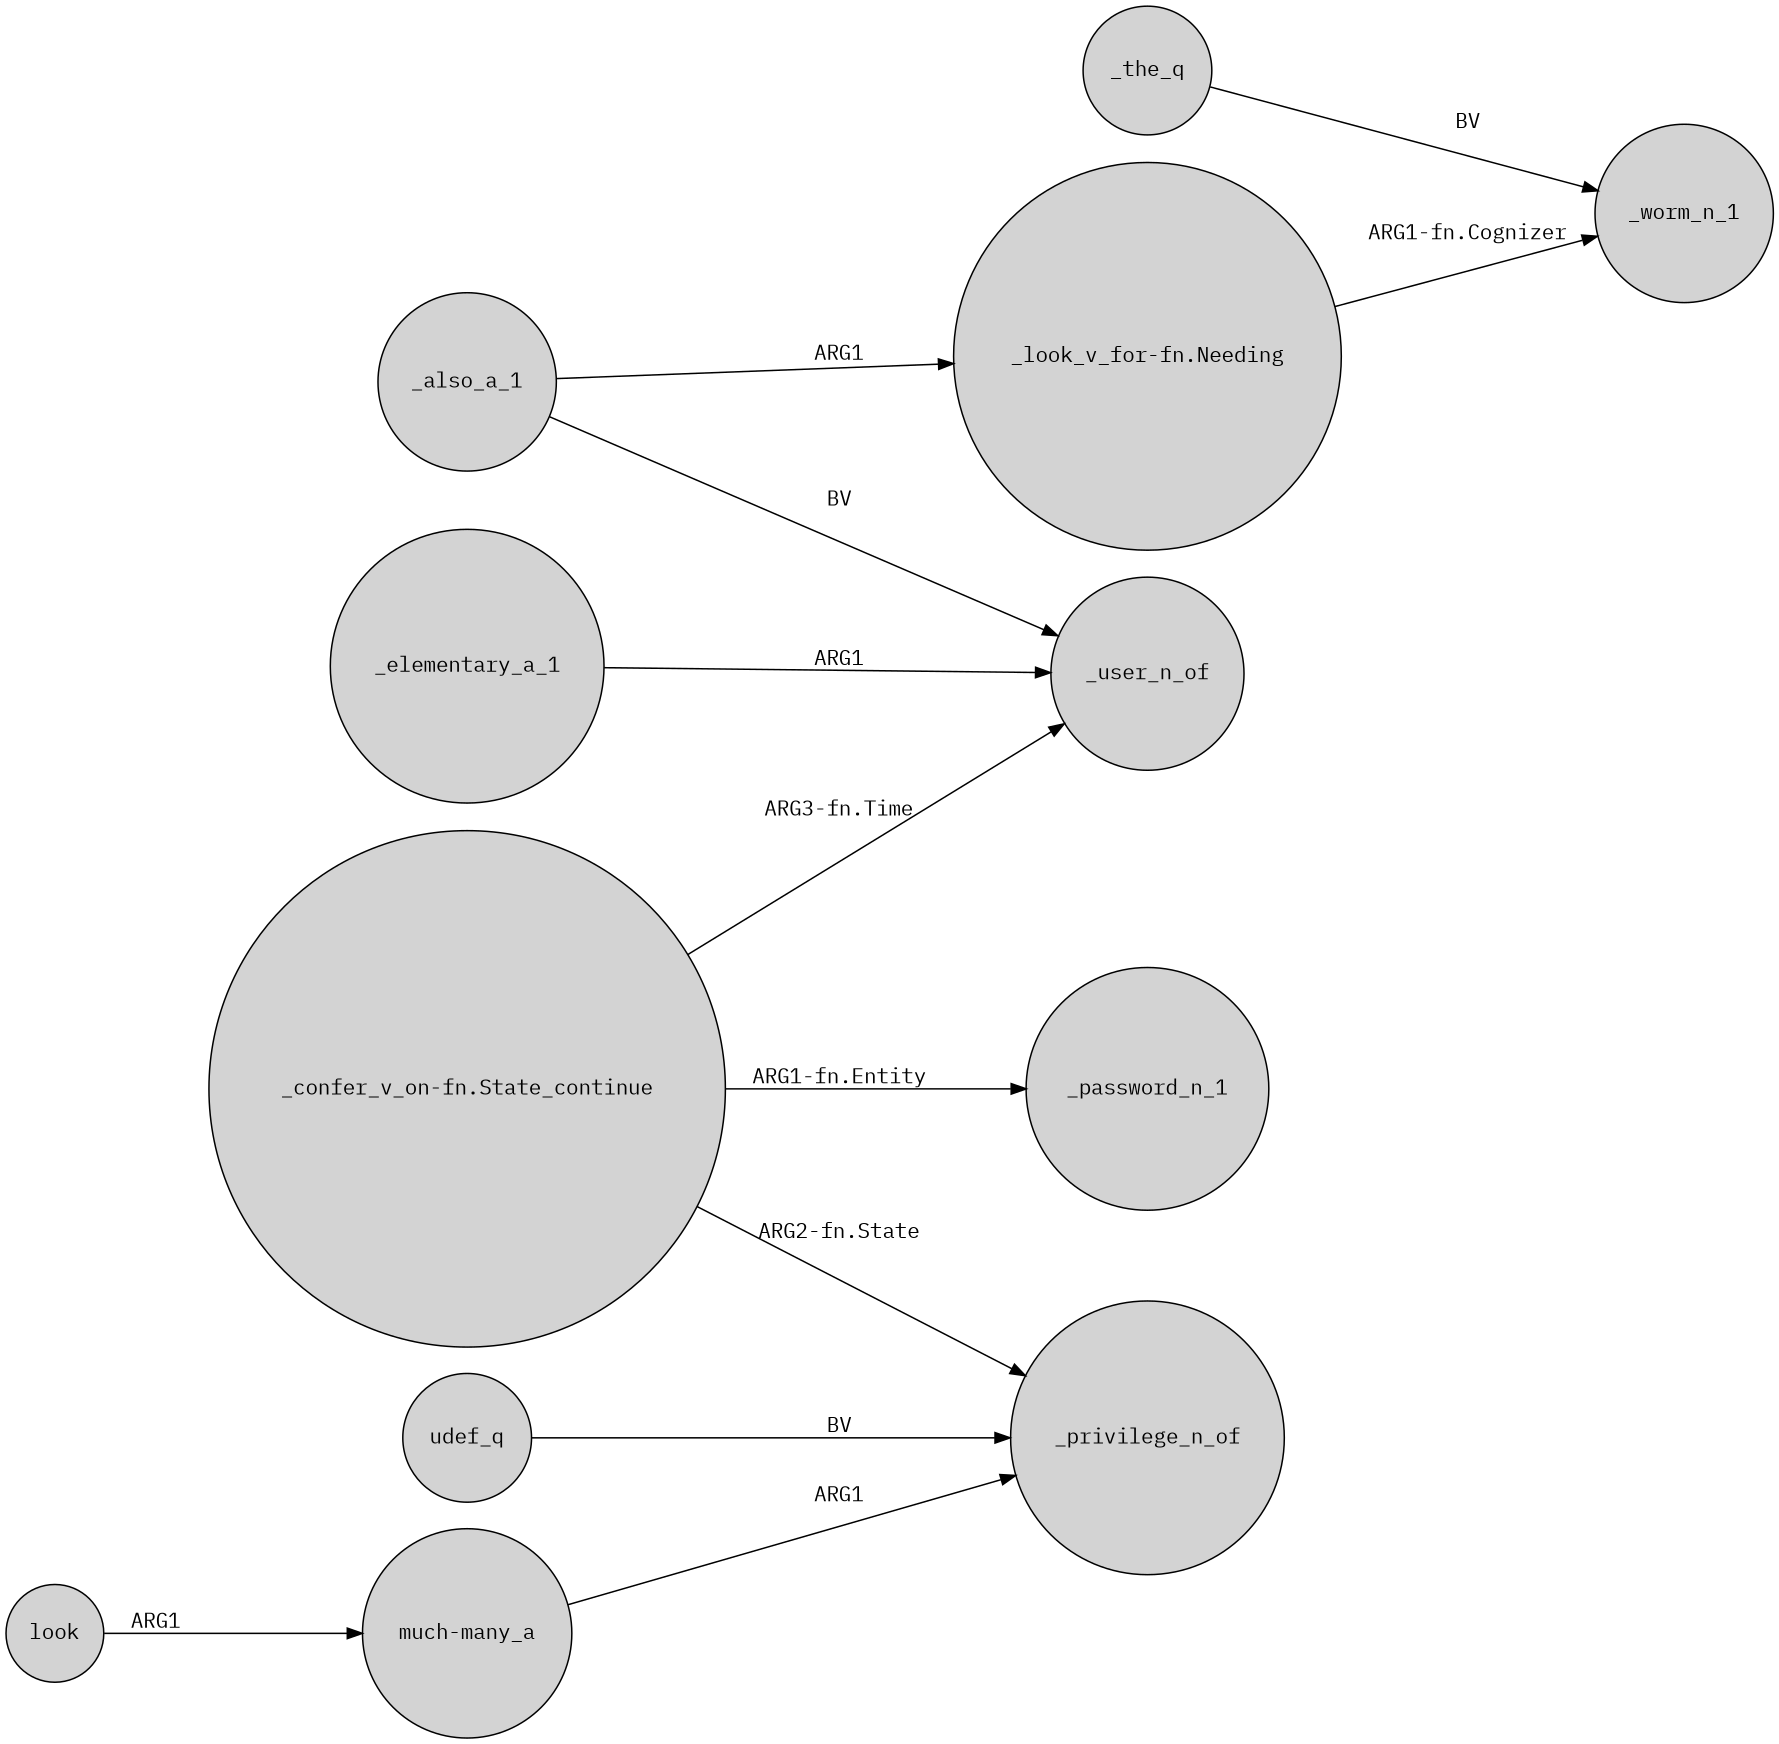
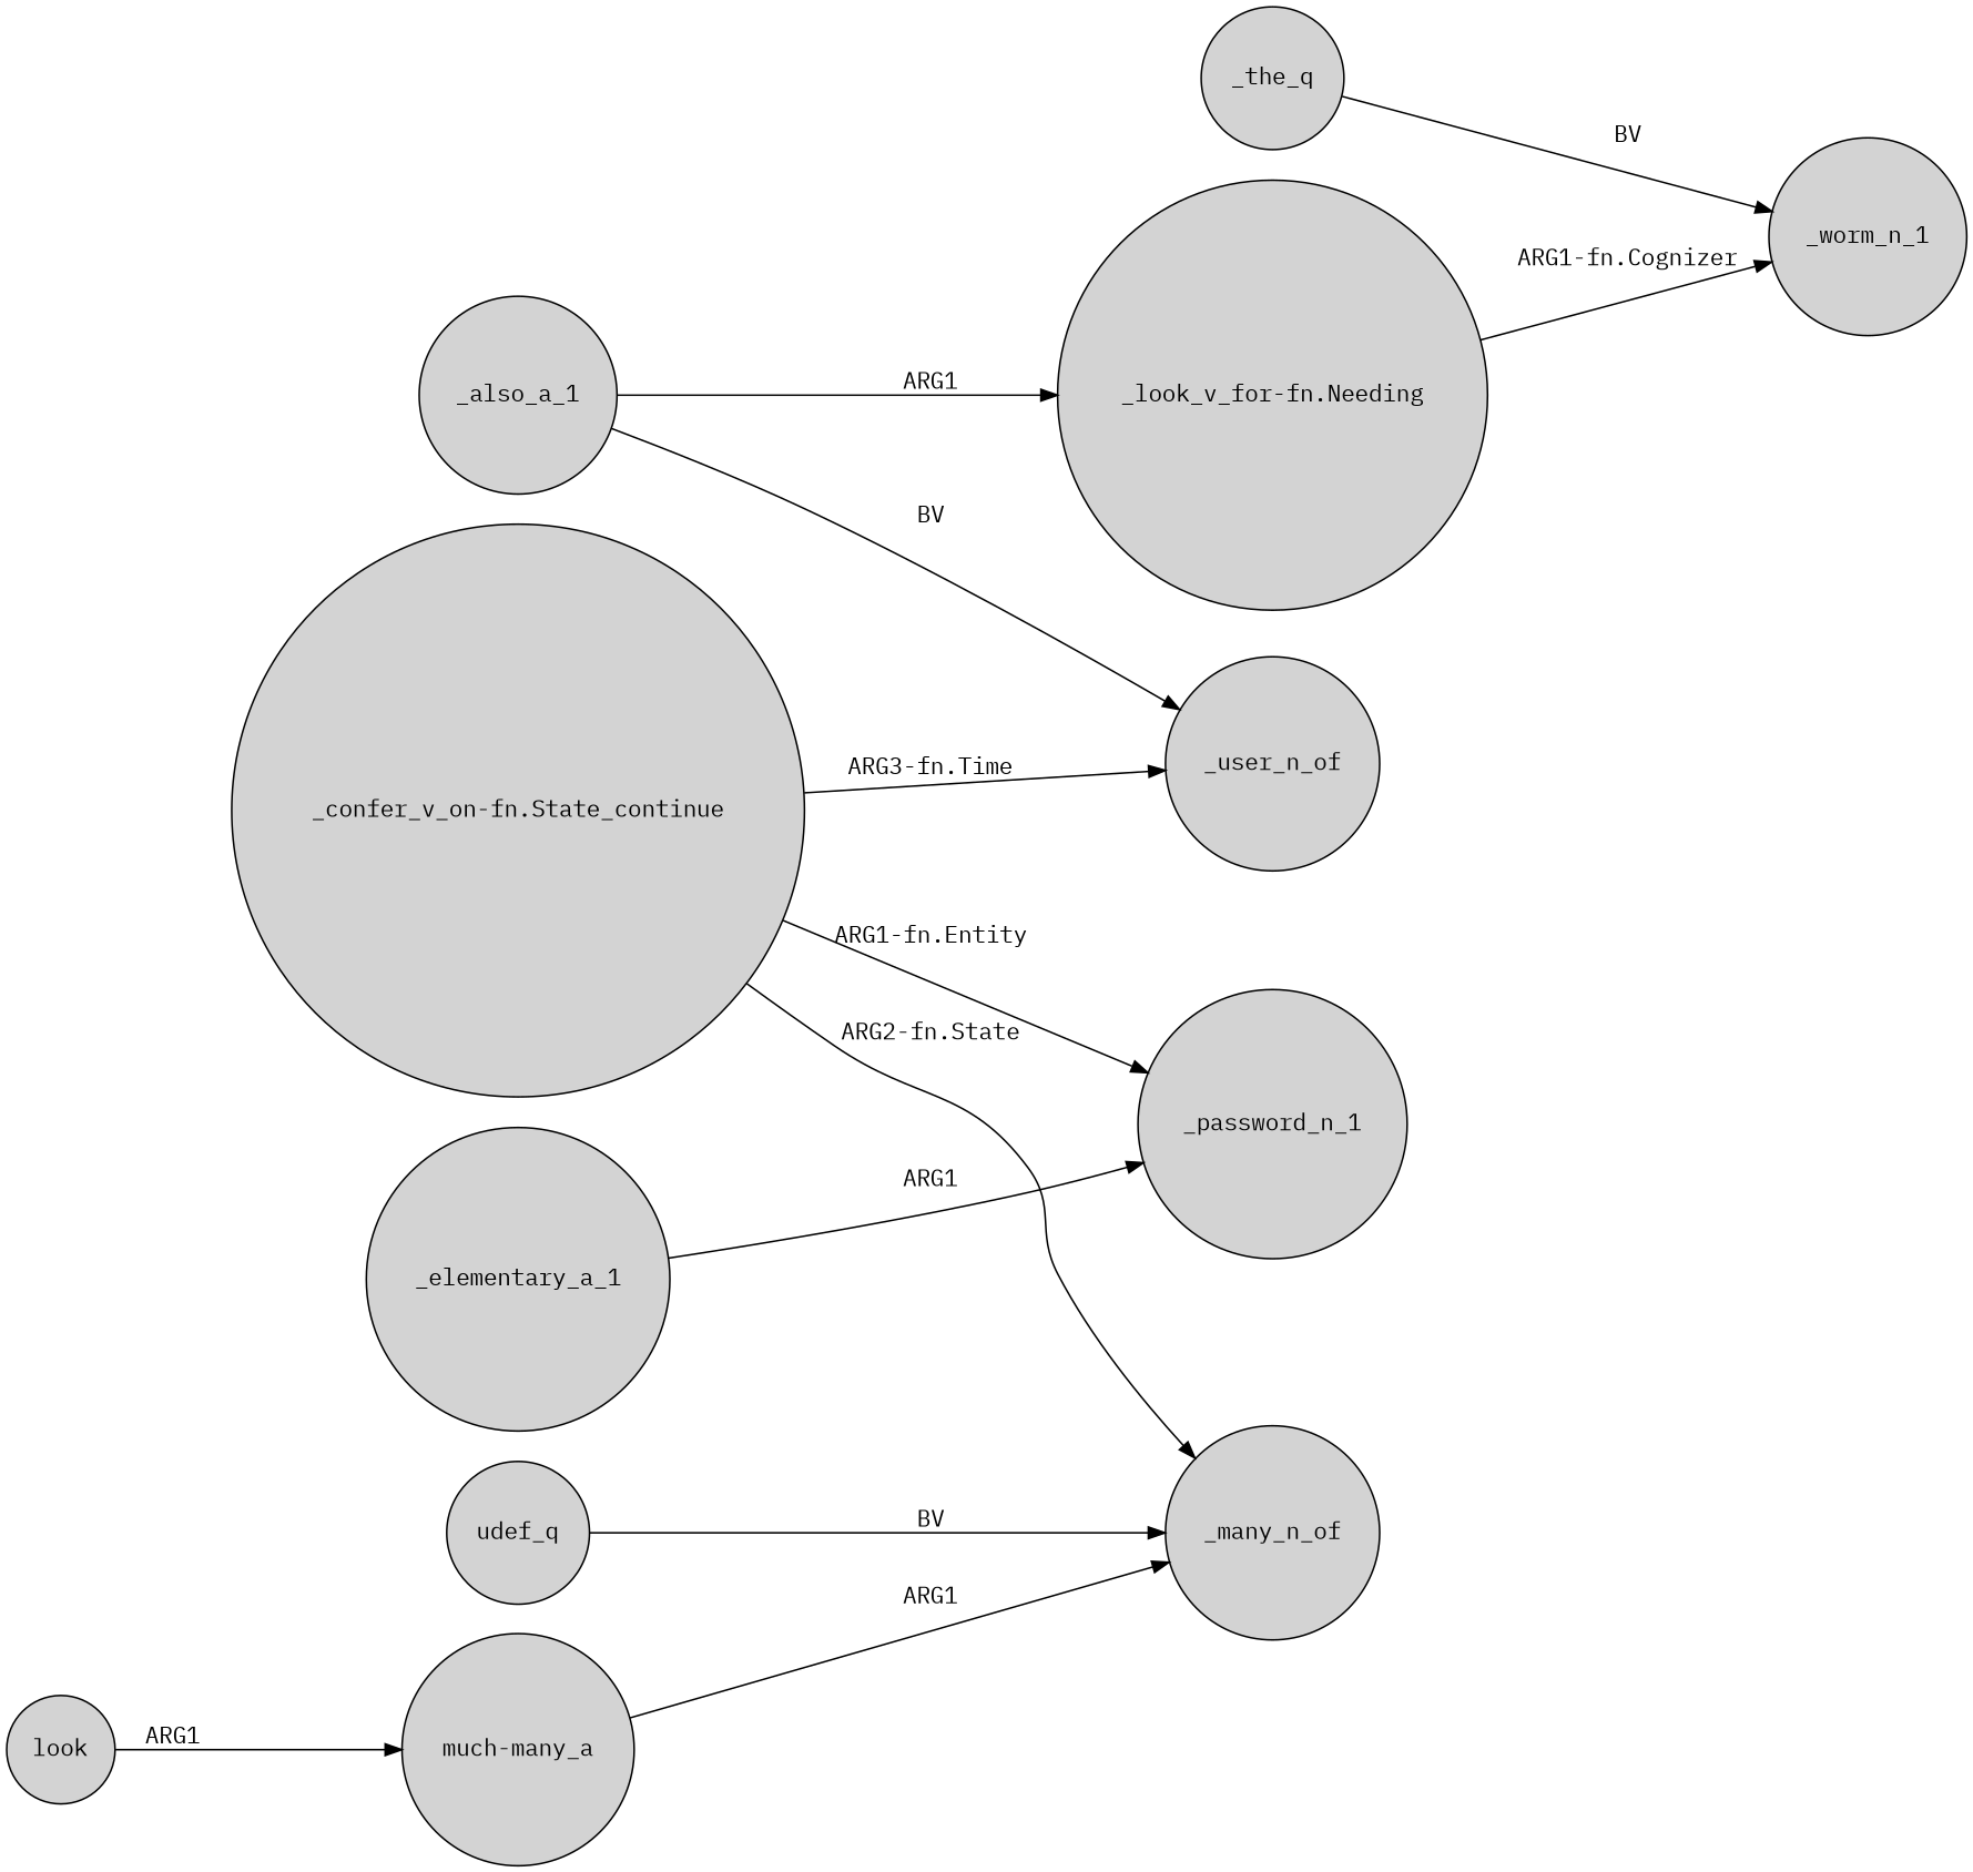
  digraph {
    fontname="IBM Plex Mono"
    rankdir=LR
    node [fontname="IBM Plex Mono" shape=circle style=filled]
    edge [fontname="IBM Plex Mono"]
    _the_q
    _worm_n_1
    _elementary_a_1
    _password_n_1
    "_confer_v_on-fn.State_continue"
    _user_n_of
-   _privilege_n_of
+   _privilege_n_of [label=_many_n_of]
    "_look_v_for-fn.Needing"
    udef_q
    "much-many_a"
    n11 [label=look]
    _also_a_1
    _the_q -> _worm_n_1 [label=BV]
-   _elementary_a_1 -> _user_n_of [label=ARG1]
+   _elementary_a_1 -> _password_n_1 [label=ARG1]
    "_confer_v_on-fn.State_continue" -> _password_n_1 [label="ARG1-fn.Entity"]
    "_confer_v_on-fn.State_continue" -> _user_n_of [label="ARG3-fn.Time"]
    "_confer_v_on-fn.State_continue" -> _privilege_n_of [label="ARG2-fn.State"]
    "_look_v_for-fn.Needing" -> _worm_n_1 [label="ARG1-fn.Cognizer"]
    udef_q -> _privilege_n_of [label=BV]
    "much-many_a" -> _privilege_n_of [label=ARG1]
    n11 -> "much-many_a" [label=ARG1]
    _also_a_1 -> _user_n_of [label=BV]
    _also_a_1 -> "_look_v_for-fn.Needing" [label=ARG1]
  }
